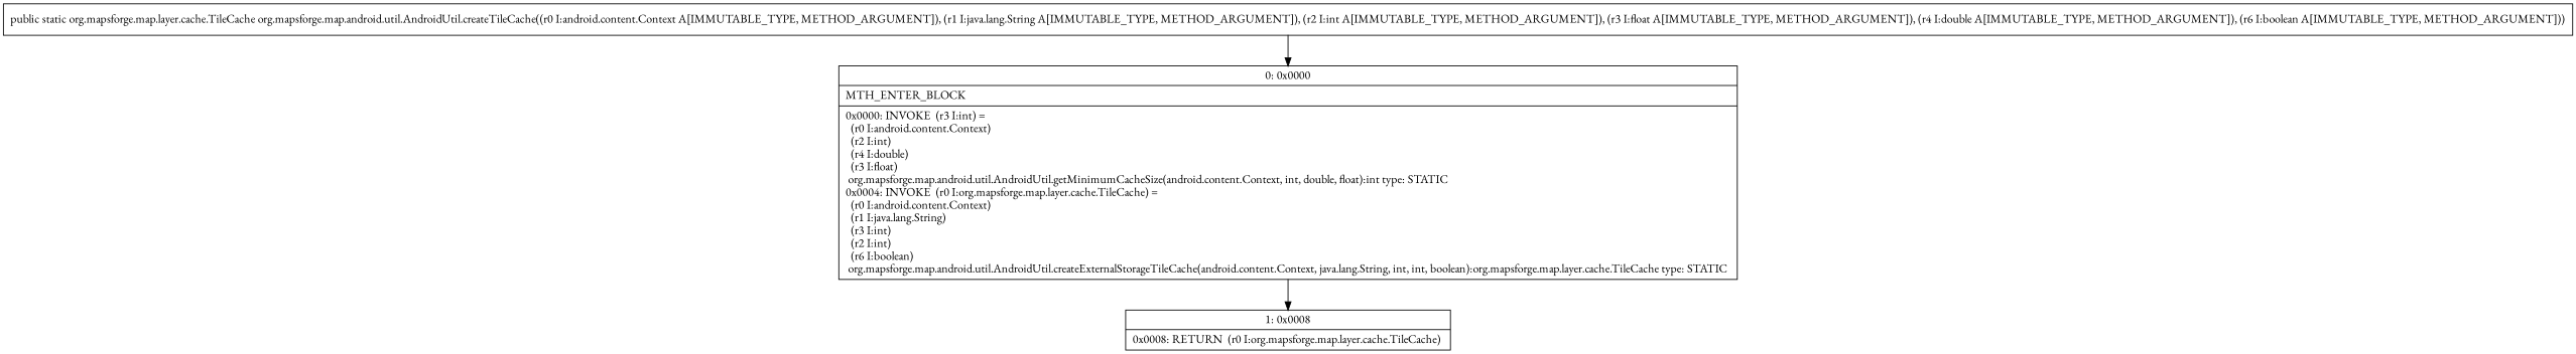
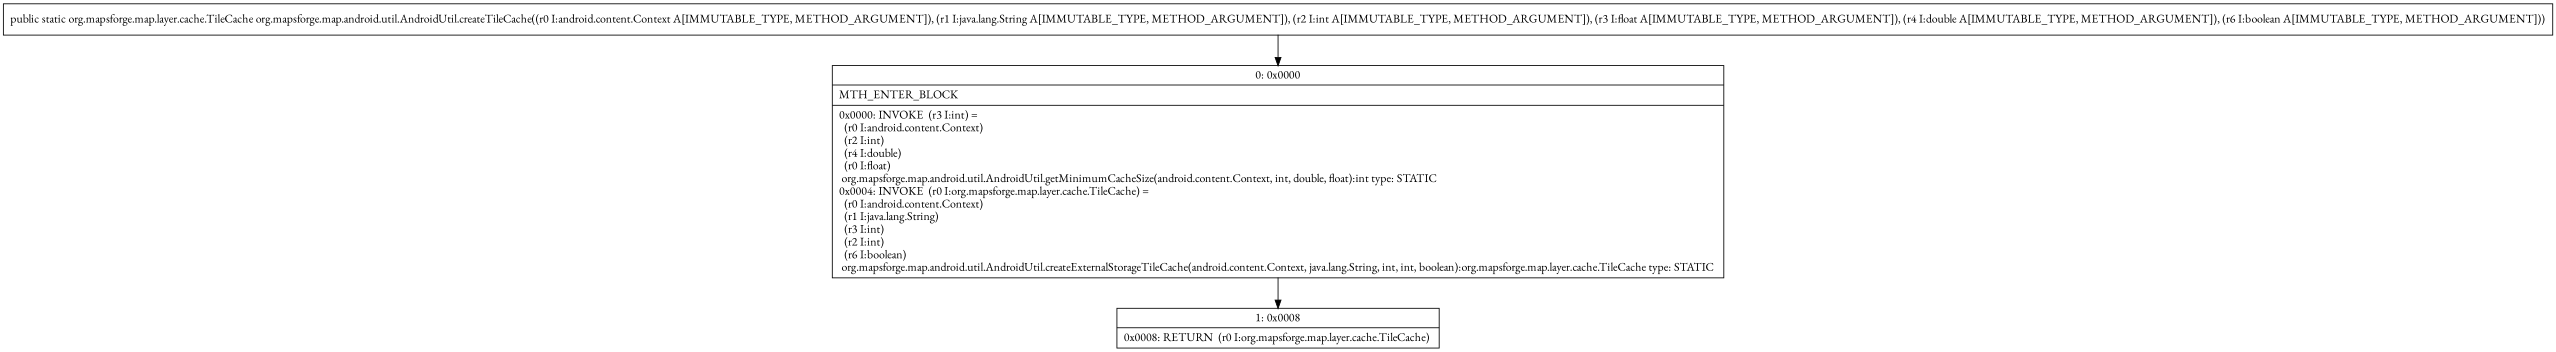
  digraph {
    fontname="EB Garamond"
    node [shape=record fontname="EB Garamond"]
    edge [fontname="EB Garamond"]
-   n1 [label="{0\:\ 0x0000|MTH_ENTER_BLOCK\l|0x0000: INVOKE  (r3 I:int) = \l  (r0 I:android.content.Context)\l  (r2 I:int)\l  (r4 I:double)\l  (r3 I:float)\l org.mapsforge.map.android.util.AndroidUtil.getMinimumCacheSize(android.content.Context, int, double, float):int type: STATIC \l0x0004: INVOKE  (r0 I:org.mapsforge.map.layer.cache.TileCache) = \l  (r0 I:android.content.Context)\l  (r1 I:java.lang.String)\l  (r3 I:int)\l  (r2 I:int)\l  (r6 I:boolean)\l org.mapsforge.map.android.util.AndroidUtil.createExternalStorageTileCache(android.content.Context, java.lang.String, int, int, boolean):org.mapsforge.map.layer.cache.TileCache type: STATIC \l}"]
+   n1 [label="{0\:\ 0x0000|MTH_ENTER_BLOCK\l|0x0000: INVOKE  (r3 I:int) = \l  (r0 I:android.content.Context)\l  (r2 I:int)\l  (r4 I:double)\l  (r0 I:float)\l org.mapsforge.map.android.util.AndroidUtil.getMinimumCacheSize(android.content.Context, int, double, float):int type: STATIC \l0x0004: INVOKE  (r0 I:org.mapsforge.map.layer.cache.TileCache) = \l  (r0 I:android.content.Context)\l  (r1 I:java.lang.String)\l  (r3 I:int)\l  (r2 I:int)\l  (r6 I:boolean)\l org.mapsforge.map.android.util.AndroidUtil.createExternalStorageTileCache(android.content.Context, java.lang.String, int, int, boolean):org.mapsforge.map.layer.cache.TileCache type: STATIC \l}"]
    n2 [label="{1\:\ 0x0008|0x0008: RETURN  (r0 I:org.mapsforge.map.layer.cache.TileCache) \l}"]
    n3 [label="{public static org.mapsforge.map.layer.cache.TileCache org.mapsforge.map.android.util.AndroidUtil.createTileCache((r0 I:android.content.Context A[IMMUTABLE_TYPE, METHOD_ARGUMENT]), (r1 I:java.lang.String A[IMMUTABLE_TYPE, METHOD_ARGUMENT]), (r2 I:int A[IMMUTABLE_TYPE, METHOD_ARGUMENT]), (r3 I:float A[IMMUTABLE_TYPE, METHOD_ARGUMENT]), (r4 I:double A[IMMUTABLE_TYPE, METHOD_ARGUMENT]), (r6 I:boolean A[IMMUTABLE_TYPE, METHOD_ARGUMENT])) }"]
    n1 -> n2
    n3 -> n1
  }
